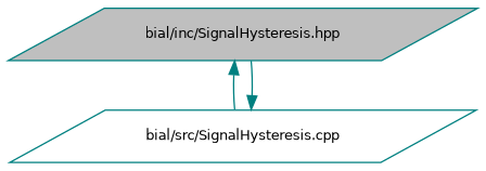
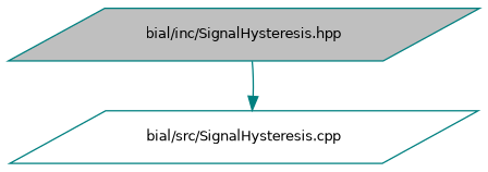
  digraph {
    node [color=teal fontname=Helvetica fontsize=10 shape=parallelogram style=filled]
    edge [color=teal dir=back fontname=Helvetica fontsize=10 labelfontname=Helvetica labelfontsize=10 style=solid]
    n1 [fillcolor=grey75 fontcolor=black height=0.2 label="bial/inc/SignalHysteresis.hpp" width=0.4]
    n2 [fillcolor=white height=0.2 label="bial/src/SignalHysteresis.cpp" width=0.4]
-   n1 -> n2
    n2 -> n1
  }
